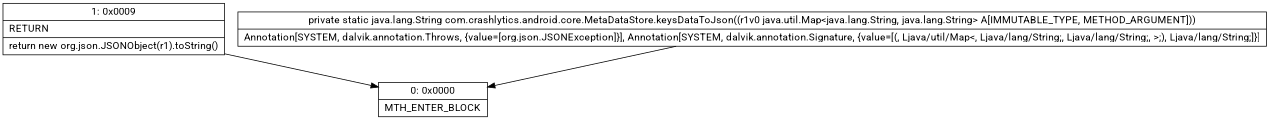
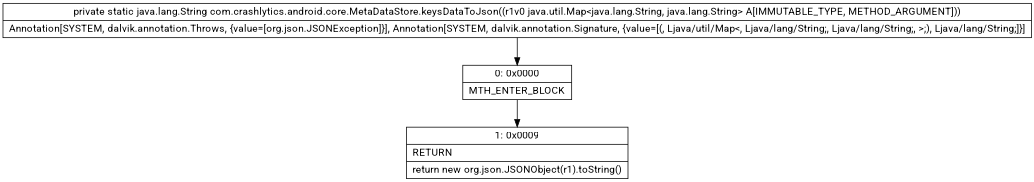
  digraph {
    fontname=Roboto
    node [shape=record fontname=Roboto]
    edge [fontname=Roboto]
    n1 [label="{0\:\ 0x0000|MTH_ENTER_BLOCK\l}"]
    n2 [label="{1\:\ 0x0009|RETURN\l|return new org.json.JSONObject(r1).toString()\l}"]
    n3 [label="{private static java.lang.String com.crashlytics.android.core.MetaDataStore.keysDataToJson((r1v0 java.util.Map\<java.lang.String, java.lang.String\> A[IMMUTABLE_TYPE, METHOD_ARGUMENT]))  | Annotation[SYSTEM, dalvik.annotation.Throws, \{value=[org.json.JSONException]\}], Annotation[SYSTEM, dalvik.annotation.Signature, \{value=[(, Ljava\/util\/Map\<, Ljava\/lang\/String;, Ljava\/lang\/String;, \>;), Ljava\/lang\/String;]\}]\l}"]
-   n2 -> n1
+   n1 -> n2
    n3 -> n1
  }
